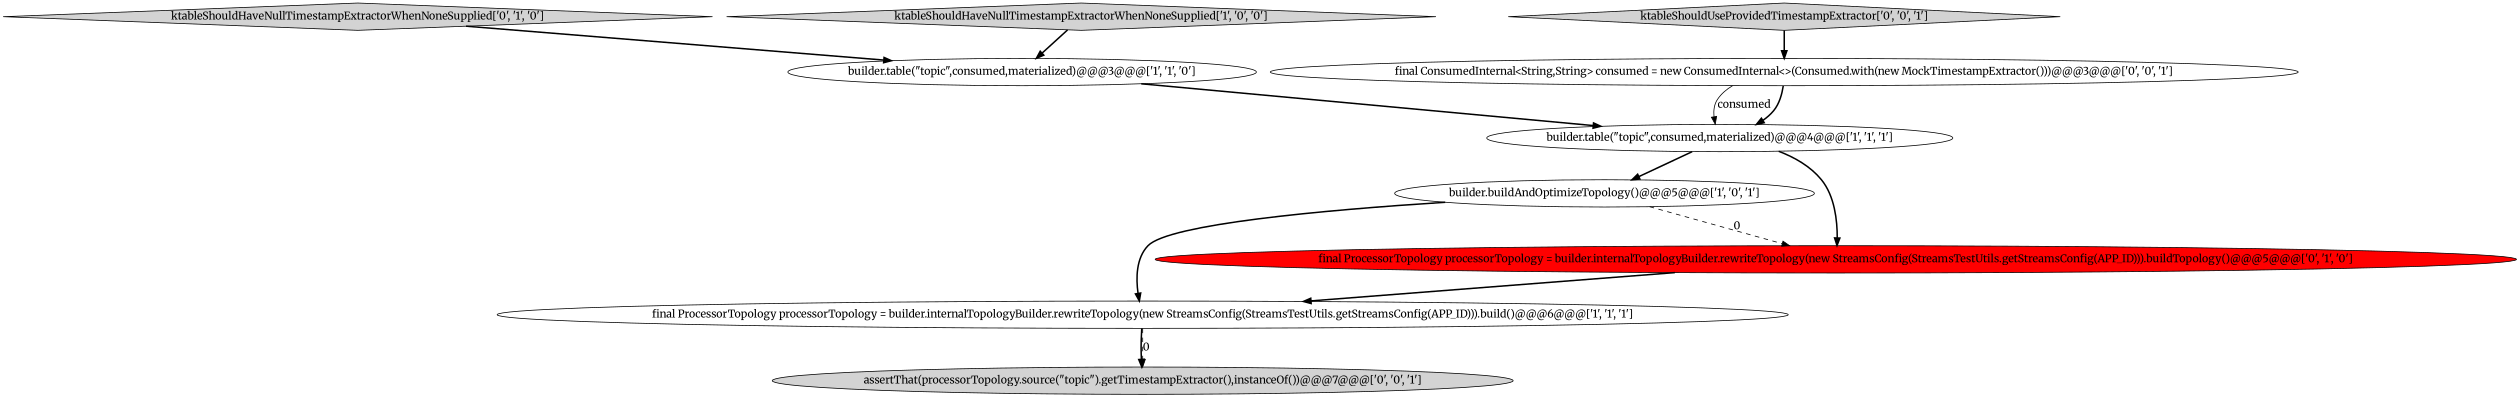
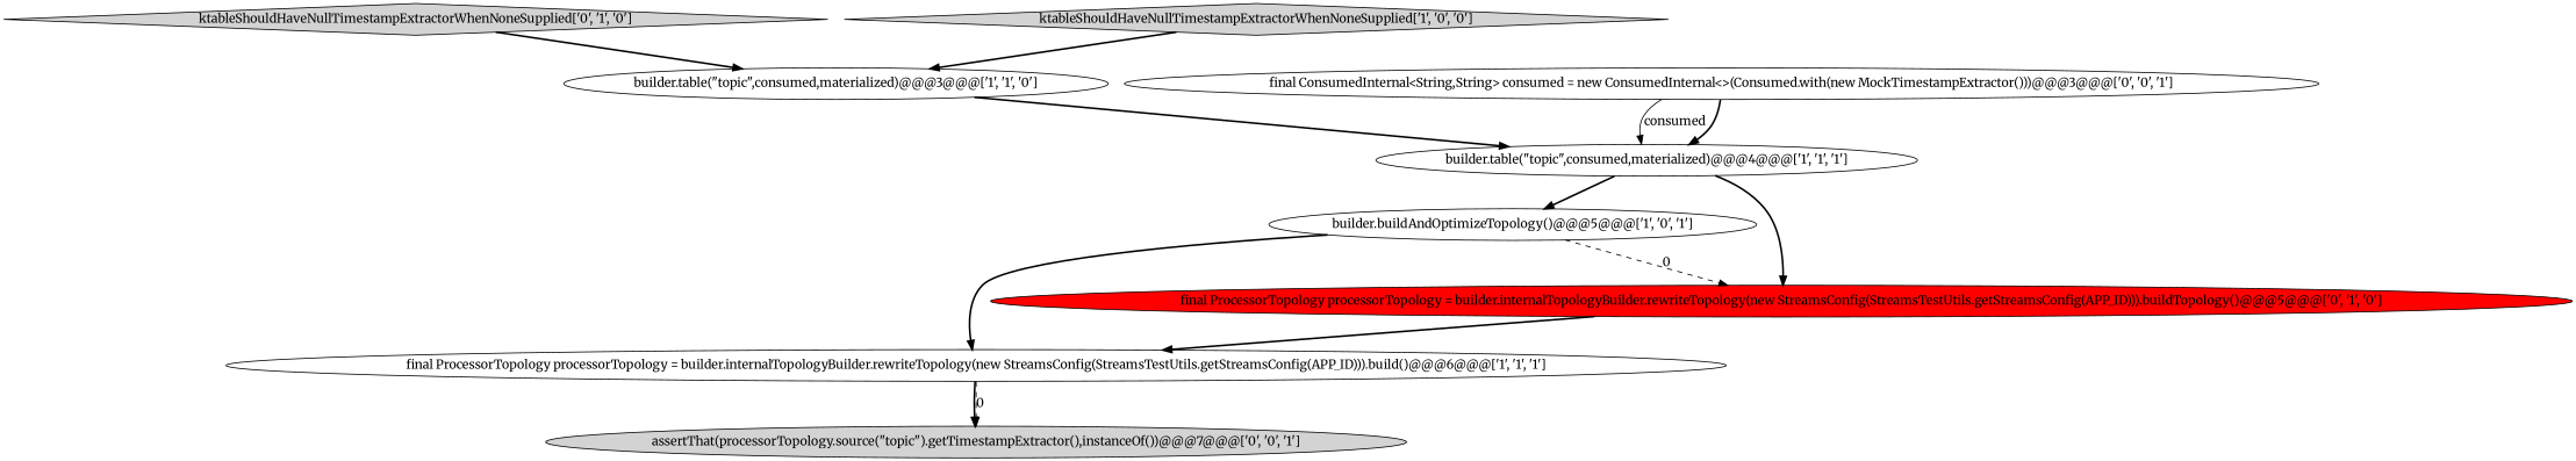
  digraph {
    fontname=Merriweather
    node [fillcolor=white shape=ellipse style=filled fontname=Merriweather]
    edge [style=bold fontname=Merriweather]
    n1 [fillcolor=lightgray label="ktableShouldHaveNullTimestampExtractorWhenNoneSupplied['0', '1', '0']" shape=diamond]
    n2 [label="builder.table(\"topic\",consumed,materialized)@@@3@@@['1', '1', '0']"]
    n3 [label="builder.table(\"topic\",consumed,materialized)@@@4@@@['1', '1', '1']"]
    n4 [label="builder.buildAndOptimizeTopology()@@@5@@@['1', '0', '1']"]
    n5 [fillcolor=red label="final ProcessorTopology processorTopology = builder.internalTopologyBuilder.rewriteTopology(new StreamsConfig(StreamsTestUtils.getStreamsConfig(APP_ID))).buildTopology()@@@5@@@['0', '1', '0']"]
    n6 [label="final ProcessorTopology processorTopology = builder.internalTopologyBuilder.rewriteTopology(new StreamsConfig(StreamsTestUtils.getStreamsConfig(APP_ID))).build()@@@6@@@['1', '1', '1']"]
    n7 [fillcolor=lightgray label="assertThat(processorTopology.source(\"topic\").getTimestampExtractor(),instanceOf())@@@7@@@['0', '0', '1']"]
    n8 [label="final ConsumedInternal<String,String> consumed = new ConsumedInternal<>(Consumed.with(new MockTimestampExtractor()))@@@3@@@['0', '0', '1']"]
    n9 [fillcolor=lightgray label="ktableShouldHaveNullTimestampExtractorWhenNoneSupplied['1', '0', '0']" shape=diamond]
-   n10 [fillcolor=lightgray label="ktableShouldUseProvidedTimestampExtractor['0', '0', '1']" shape=diamond]
    n1 -> n2
    n2 -> n3
    n3 -> n4
    n3 -> n5
    n4 -> n5 [label=0 style=dashed]
    n4 -> n6
    n5 -> n6
    n6 -> n7
    n6 -> n7 [label=0 style=dashed]
    n8 -> n3
    n8 -> n3 [label=consumed style=solid]
    n9 -> n2
-   n10 -> n8
  }
